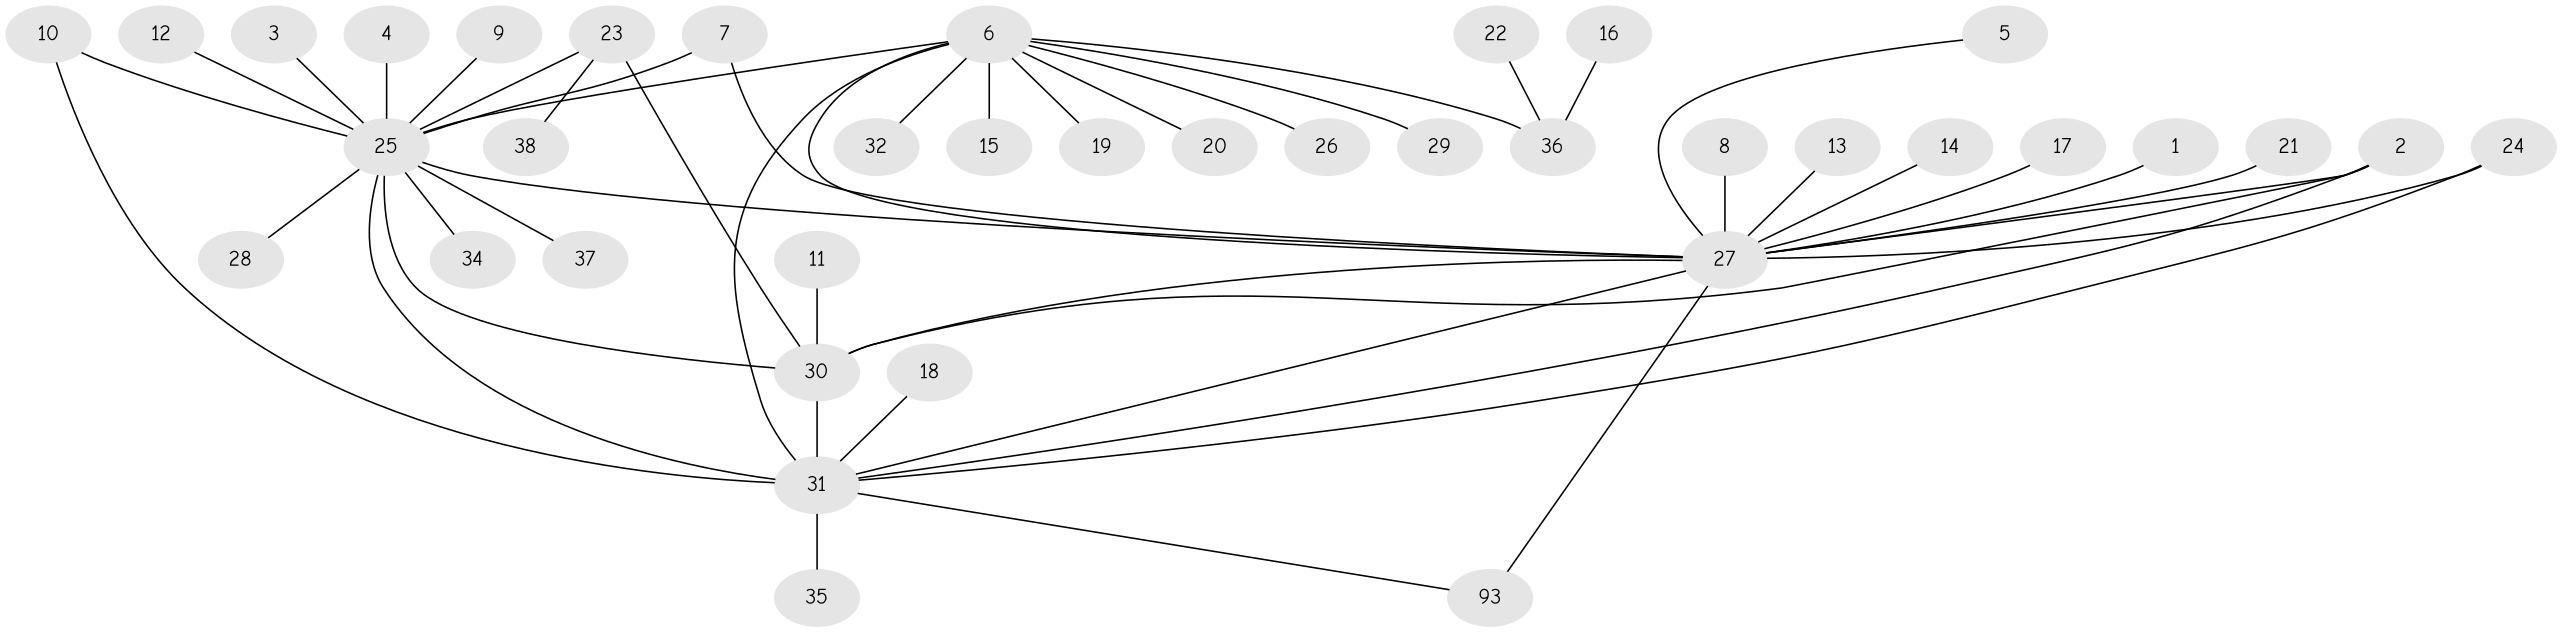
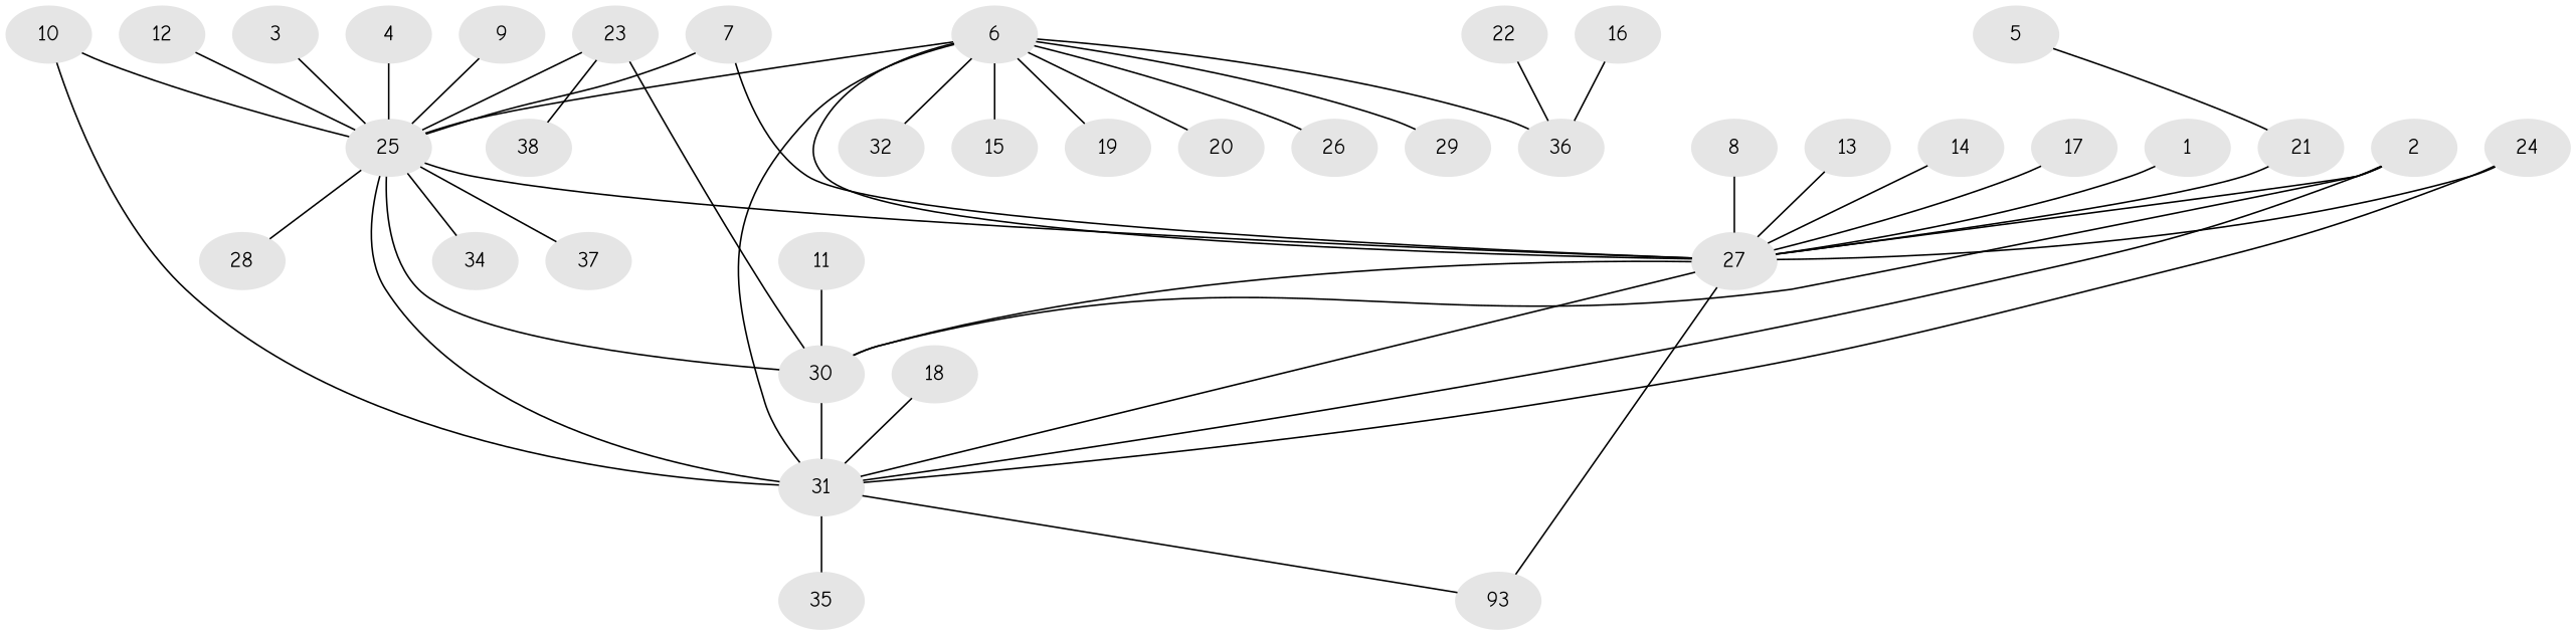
  graph {
    fontname="Comic Neue"
    node [color=gray90 fontname="Comic Neue" style=filled]
    edge [fontname="Comic Neue" weight=1.0]
    1
    27
    30
    31
    n5 [label=93]
    2
    3
    25
    28
    34
    37
    4
    5
    6
    15
    19
    20
    26
    29
    32
    36
    35
    7
    8
    9
    10
    11
    12
    13
    14
    16
    17
    18
    21
    22
    23
    38
    24
    1 -- 27
    27 -- 30
    27 -- 31
    27 -- n5
    30 -- 31
    31 -- n5
    31 -- 35
    2 -- 27
    2 -- 30
    2 -- 31
    3 -- 25
    25 -- 27
    25 -- 30 [weight=2.0]
    25 -- 31 [weight=2.0]
    25 -- 28
    25 -- 34
    25 -- 37
    4 -- 25
-   5 -- 27
+   5 -- 21
    6 -- 27
    6 -- 31 [weight=2.0]
    6 -- 25
    6 -- 15
    6 -- 19
    6 -- 20
    6 -- 26
    6 -- 29
    6 -- 32
    6 -- 36
    7 -- 27
    7 -- 25
    8 -- 27
    9 -- 25
    10 -- 31
    10 -- 25
    11 -- 30
    12 -- 25
    13 -- 27
    14 -- 27
    16 -- 36
    17 -- 27
    18 -- 31
    21 -- 27
    22 -- 36
    23 -- 30
    23 -- 25
    23 -- 38
    24 -- 27
    24 -- 31
  }
